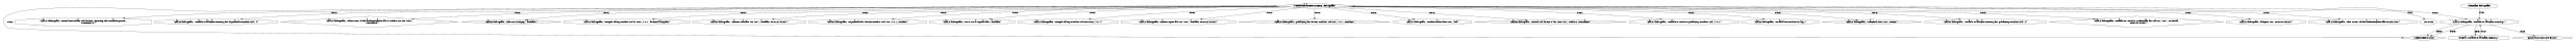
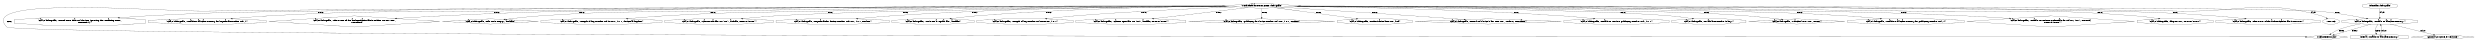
  digraph {
    node [shape=octagon]
    n1 [label="(Call,D(debug_file, \"Unable to allocate memory\"))"]
    n2 [label="(MethodReturn,int)" shape=diamond]
    n3 [label="(Literal,\"Unable to allocate memory\")"]
-   n4 [label="(ControlStructure,if (errno))" shape=diamond]
+   n4 [label="(ControlStructure,if (verbose))" shape=diamond]
    n5 [label="(MethodParameterIn,FILE *debug_file)" shape=diamond]
    n6 [label="(Call,D(debug_file, \"Found more than %d devices, ignoring the remaining ones\",\n               MAX_DEVS))"]
    n7 [label="(Call,D(debug_file, \"Unable to allocate memory for keyHandle number %d\", i))"]
    n8 [label="(Call,D(debug_file, \"The owner of the authentication file is neither %s nor root\",\n         username))" shape=diamond]
    n9 [label="(Call,D(debug_file, \"File %s is empty\", authfile))" shape=diamond]
    n10 [label="(Call,D(debug_file, \"Length of key number %d is %zu\", i + 1, devices[i].key_len))"]
    n11 [label="(Call,D(debug_file, \"Cannot stat file: %s (%s)\", authfile, strerror(errno)))"]
    n12 [label="(Call,D(debug_file, \"KeyHandle for device number %d: %s\", i + 1, s_token))"]
    n13 [label="(Call,D(debug_file, \"%s is not a regular file\", authfile))"]
    n14 [label="(Call,D(debug_file, \"Length of key number %d not even\", i + 1))"]
    n15 [label="(Call,D(debug_file, \"Cannot open file: %s (%s)\", authfile, strerror(errno)))"]
    n16 [label="(Call,D(debug_file, \"publicKey for device number %d: %s\", i + 1, s_token))" shape=diamond]
    n17 [label="(Call,D(debug_file, \"Authorization line: %s\", buf))"]
    n18 [label="(Call,D(debug_file, \"Found %d device(s) for user %s\", *n_devs, username))" shape=diamond]
    n19 [label="(Call,D(debug_file, \"Unable to retrieve publicKey number %d\", i + 1))"]
    n20 [label="(Call,D(debug_file, \"Invalid hex number in key\"))"]
    n21 [label="(Call,D(debug_file, \"Matched user: %s\", s_user))" shape=diamond]
    n22 [label="(Call,D(debug_file, \"Unable to allocate memory for publicKey number %d\", i))"]
    n23 [label="(Call,D(debug_file, \"Unable to retrieve credentials for uid %u, (%s)\", st.st_uid,\n       strerror(errno)))" shape=diamond]
    n24 [label="(Call,D(debug_file, \"fdopen: %s\", strerror(errno)))"]
    n25 [label="(Call,D(debug_file, \"The owner of the authentication file is not root\"))"]
    1000103
    n27 [label="(Identifier,debug_file)"]
    n1 -> n2 [label="DDG: "]
    n1 -> n2 [label="DDG: "]
    n1 -> n3 [label="CFG: "]
    n1 -> n4 [label="AST: "]
    n3 -> n1 [label="AST: "]
    n5 -> n1 [label="DDG: "]
-   n5 -> n2 [label="DDG: "]
+   n5 -> n2 [label="CFG: "]
    n5 -> n6 [label="DDG: "]
    n5 -> n7 [label="DDG: "]
    n5 -> n8 [label="DDG: "]
    n5 -> n9 [label="DDG: "]
    n5 -> n10 [label="DDG: "]
    n5 -> n11 [label="DDG: "]
    n5 -> n12 [label="DDG: "]
    n5 -> n13 [label="DDG: "]
    n5 -> n14 [label="DDG: "]
    n5 -> n15 [label="DDG: "]
    n5 -> n16 [label="DDG: "]
    n5 -> n17 [label="DDG: "]
    n5 -> n18 [label="DDG: "]
    n5 -> n19 [label="DDG: "]
    n5 -> n20 [label="DDG: "]
    n5 -> n21 [label="DDG: "]
    n5 -> n22 [label="DDG: "]
    n5 -> n23 [label="DDG: "]
    n5 -> n24 [label="DDG: "]
    n5 -> n25 [label="DDG: "]
    n5 -> 1000103 [label="AST: "]
    n27 -> n1 [label="AST: "]
  }
